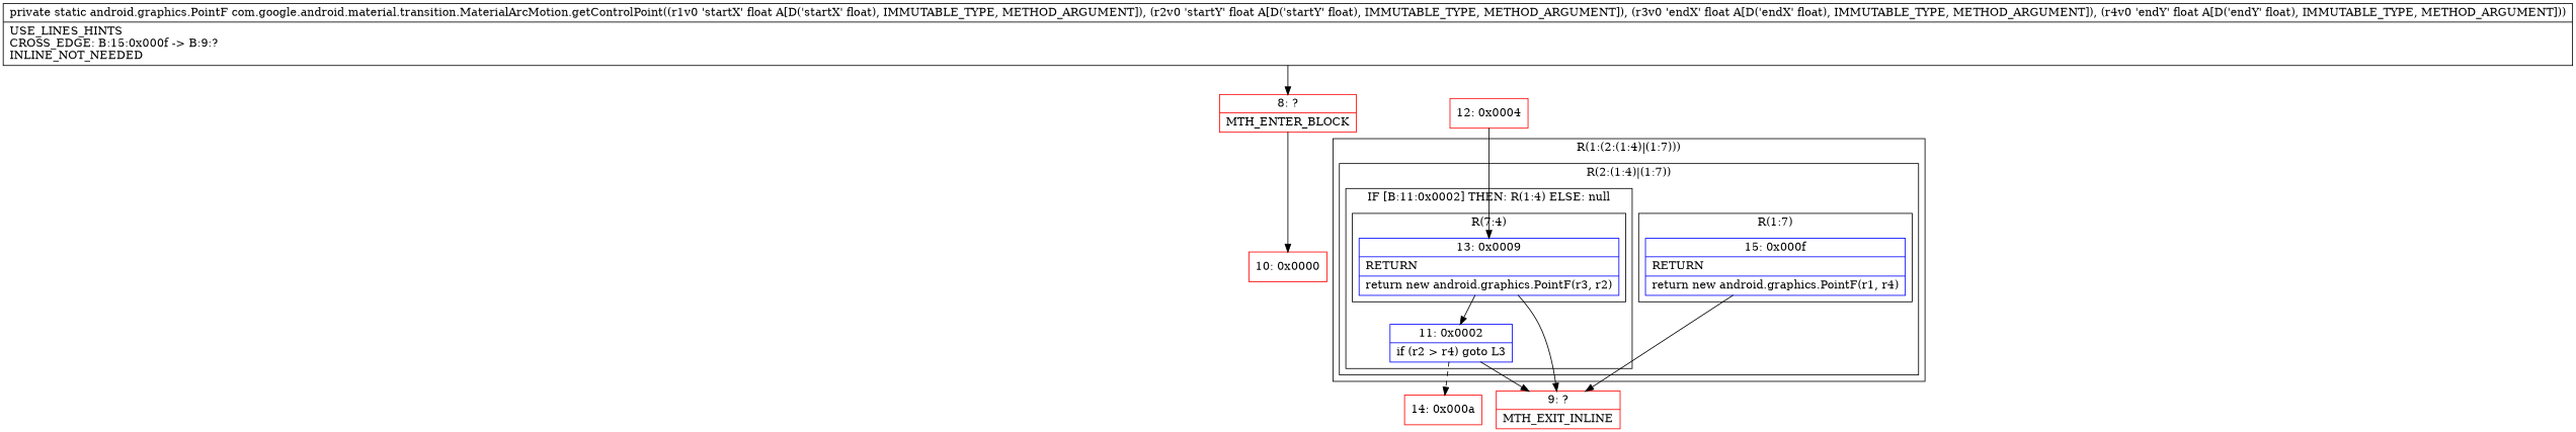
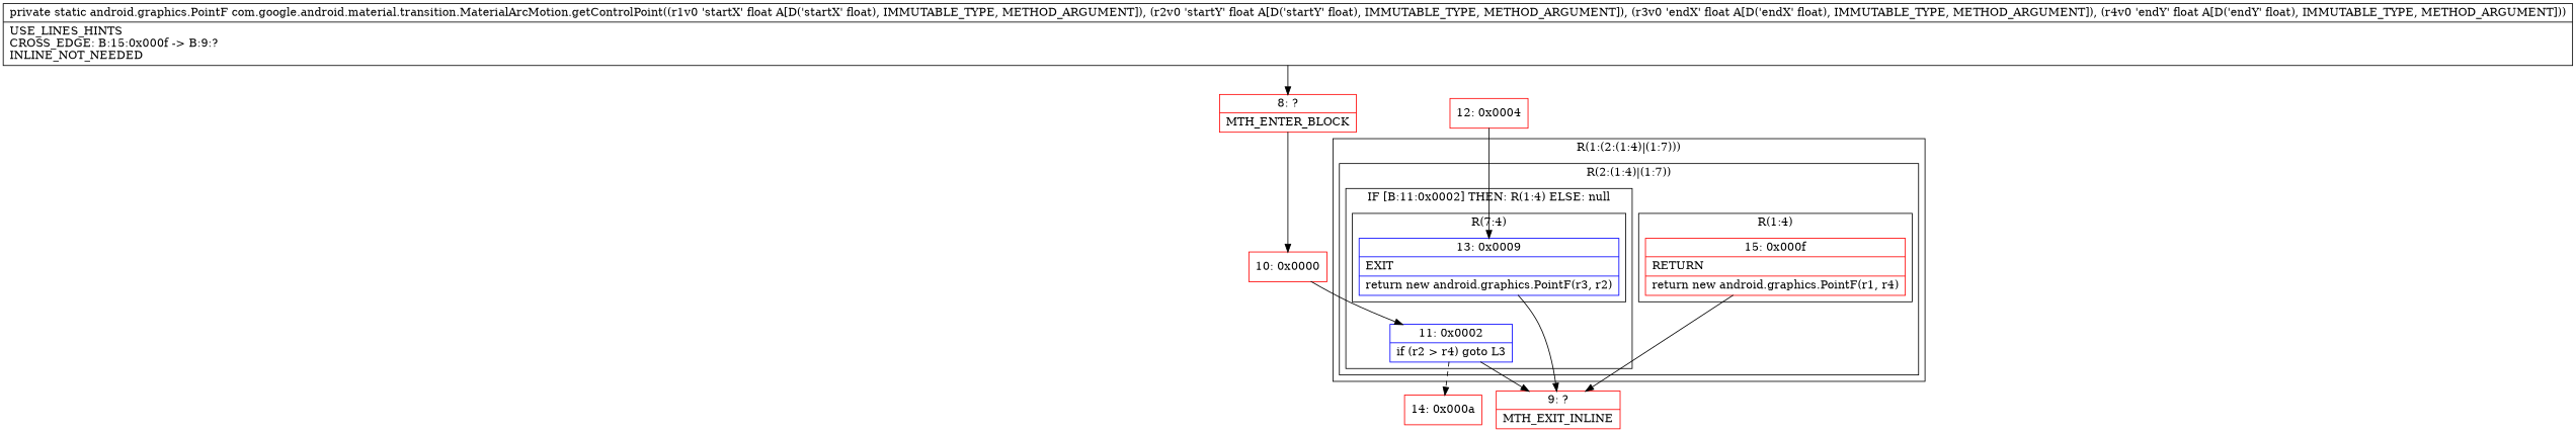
  digraph {
    node [color=red shape=record]
-   n1 [color=blue label="{13\:\ 0x0009|RETURN\l|return new android.graphics.PointF(r3, r2)\l}"]
+   n1 [color=blue label="{13\:\ 0x0009|EXIT\l|return new android.graphics.PointF(r3, r2)\l}"]
    n2 [color=blue label="{11\:\ 0x0002|if (r2 \> r4) goto L3\l}"]
-   n3 [color=blue label="{15\:\ 0x000f|RETURN\l|return new android.graphics.PointF(r1, r4)\l}"]
+   n3 [label="{15\:\ 0x000f|RETURN\l|return new android.graphics.PointF(r1, r4)\l}"]
    n4 [label="{9\:\ ?|MTH_EXIT_INLINE\l}"]
    n5 [label="{14\:\ 0x000a}"]
    n6 [label="{12\:\ 0x0004}"]
    n7 [label="{8\:\ ?|MTH_ENTER_BLOCK\l}"]
    n8 [label="{10\:\ 0x0000}"]
    n9 [label="{private static android.graphics.PointF com.google.android.material.transition.MaterialArcMotion.getControlPoint((r1v0 'startX' float A[D('startX' float), IMMUTABLE_TYPE, METHOD_ARGUMENT]), (r2v0 'startY' float A[D('startY' float), IMMUTABLE_TYPE, METHOD_ARGUMENT]), (r3v0 'endX' float A[D('endX' float), IMMUTABLE_TYPE, METHOD_ARGUMENT]), (r4v0 'endY' float A[D('endY' float), IMMUTABLE_TYPE, METHOD_ARGUMENT]))  | USE_LINES_HINTS\lCROSS_EDGE: B:15:0x000f \-\> B:9:?\lINLINE_NOT_NEEDED\l}" color=""]
    subgraph cluster_1 {
      label="R(1:(2:(1:4)|(1:7)))"
      subgraph cluster_2 {
        label="R(2:(1:4)|(1:7))"
        subgraph cluster_3 {
          label="IF [B:11:0x0002] THEN: R(1:4) ELSE: null"
          n2
          subgraph cluster_4 {
            label="R(7:4)"
            n1
          }
        }
        subgraph cluster_5 {
-         label="R(1:7)"
+         label="R(1:4)"
          n3
        }
      }
    }
    n1 -> n4
    n2 -> n4
    n2 -> n5 [style=dashed]
    n3 -> n4
    n6 -> n1
    n7 -> n8
-   n1 -> n2
+   n8 -> n2
    n9 -> n7
  }
